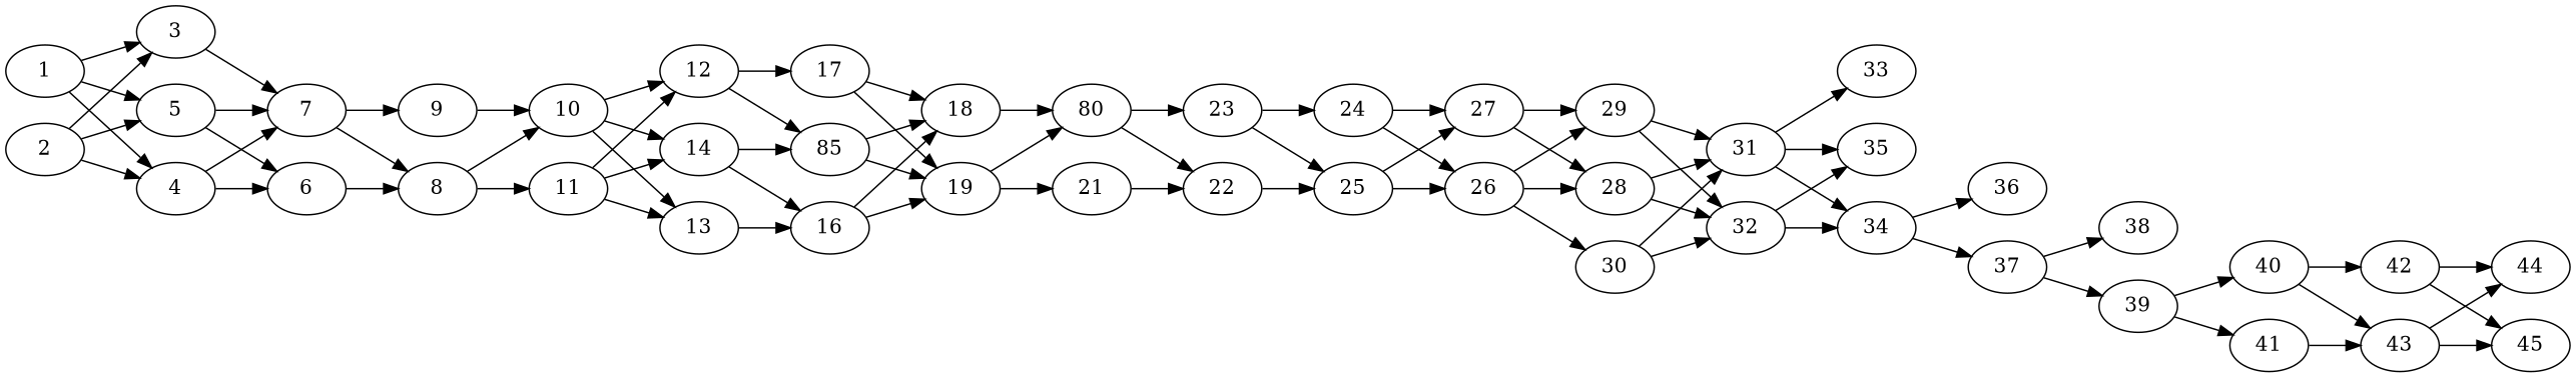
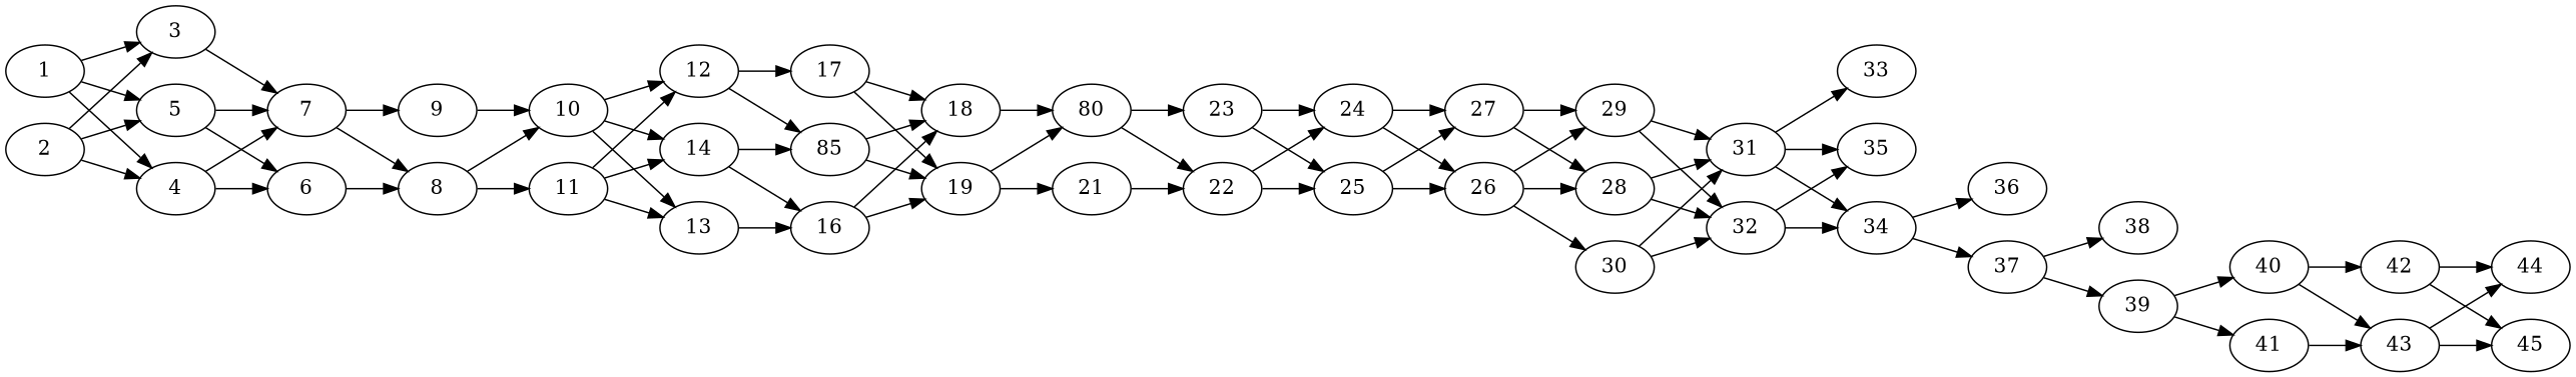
  digraph {
    rankdir=LR
    node [alpha=0.19]
    1 [alpha=0.00 expect_size=21574656]
    3 [alpha=0.09 expect_size=25133056]
    4 [alpha=0.16 expect_size=49125376]
    5 [alpha=0.05 expect_size=28352512]
    7 [alpha=0.04 expect_size=51587072]
    6 [alpha=0.16 expect_size=40993792]
    8 [expect_size=14071808]
    9 [alpha=0.08 expect_size=17660928]
    2 [alpha=0.15 expect_size=32276480]
    10 [alpha=0.13 expect_size=34599936]
    11 [alpha=0.02 expect_size=19040256]
    12 [alpha=0.08 expect_size=19650560]
    13 [alpha=0.15 expect_size=8066048]
    14 [alpha=0.04 expect_size=30008320]
    n15 [alpha=0.03 expect_size=19728384 label=85]
    17 [expect_size=21360640]
    16 [expect_size=31100928]
    18 [alpha=0.03 expect_size=30763008]
    19 [alpha=0.05 expect_size=29359104]
    n20 [alpha=0.11 expect_size=48178176 label=80]
    21 [alpha=0.03 expect_size=31136768]
    22 [alpha=0.07 expect_size=36366336]
    23 [expect_size=6944768]
    24 [alpha=0.10 expect_size=43094016]
    25 [alpha=0.11 expect_size=6205440]
    26 [alpha=0.07 expect_size=13295616]
    27 [alpha=0.02 expect_size=10288128]
    28 [alpha=0.01 expect_size=6834176]
    29 [alpha=0.06 expect_size=13992960]
    30 [alpha=0.03 expect_size=26263552]
    31 [alpha=0.06 expect_size=51471360]
    32 [alpha=0.15 expect_size=11577344]
    33 [alpha=0.05 expect_size=27987968]
    34 [alpha=0.05 expect_size=26222592]
    35 [alpha=0.12 expect_size=50164736]
    36 [alpha=0.10 expect_size=28551168]
    37 [alpha=0.14 expect_size=44320768]
    38 [alpha=0.09 expect_size=49444864]
    39 [alpha=0.15 expect_size=5568512]
    40 [expect_size=19481600]
    41 [alpha=0.14 expect_size=26168320]
    42 [alpha=0.01 expect_size=39428096]
    43 [alpha=0.10 expect_size=26483712]
    44 [alpha=0.15 expect_size=37342208]
    45 [alpha=0.20 expect_size=49586176]
    1 -> 3
    1 -> 4
    1 -> 5
    3 -> 7
    4 -> 7
    4 -> 6
    5 -> 7
    5 -> 6
    7 -> 8
    7 -> 9
    6 -> 8
    8 -> 10
    8 -> 11
    9 -> 10
    2 -> 3
    2 -> 4
    2 -> 5
    10 -> 12
    10 -> 13
    10 -> 14
    11 -> 12
    11 -> 13
    11 -> 14
    12 -> n15
    12 -> 17
    13 -> 16
    14 -> n15
    14 -> 16
    n15 -> 18
    n15 -> 19
    17 -> 18
    17 -> 19
    16 -> 18
    16 -> 19
    18 -> n20
    19 -> n20
    19 -> 21
    n20 -> 22
    n20 -> 23
    21 -> 22
+   22 -> 24
    22 -> 25
    23 -> 24
    23 -> 25
    24 -> 26
    24 -> 27
    25 -> 26
    25 -> 27
    26 -> 28
    26 -> 29
    26 -> 30
    27 -> 28
    27 -> 29
    28 -> 31
    28 -> 32
    29 -> 31
    29 -> 32
    30 -> 31
    30 -> 32
    31 -> 33
    31 -> 34
    31 -> 35
    32 -> 34
    32 -> 35
    34 -> 36
    34 -> 37
    37 -> 38
    37 -> 39
    39 -> 40
    39 -> 41
    40 -> 42
    40 -> 43
    41 -> 43
    42 -> 44
    42 -> 45
    43 -> 44
    43 -> 45
  }
